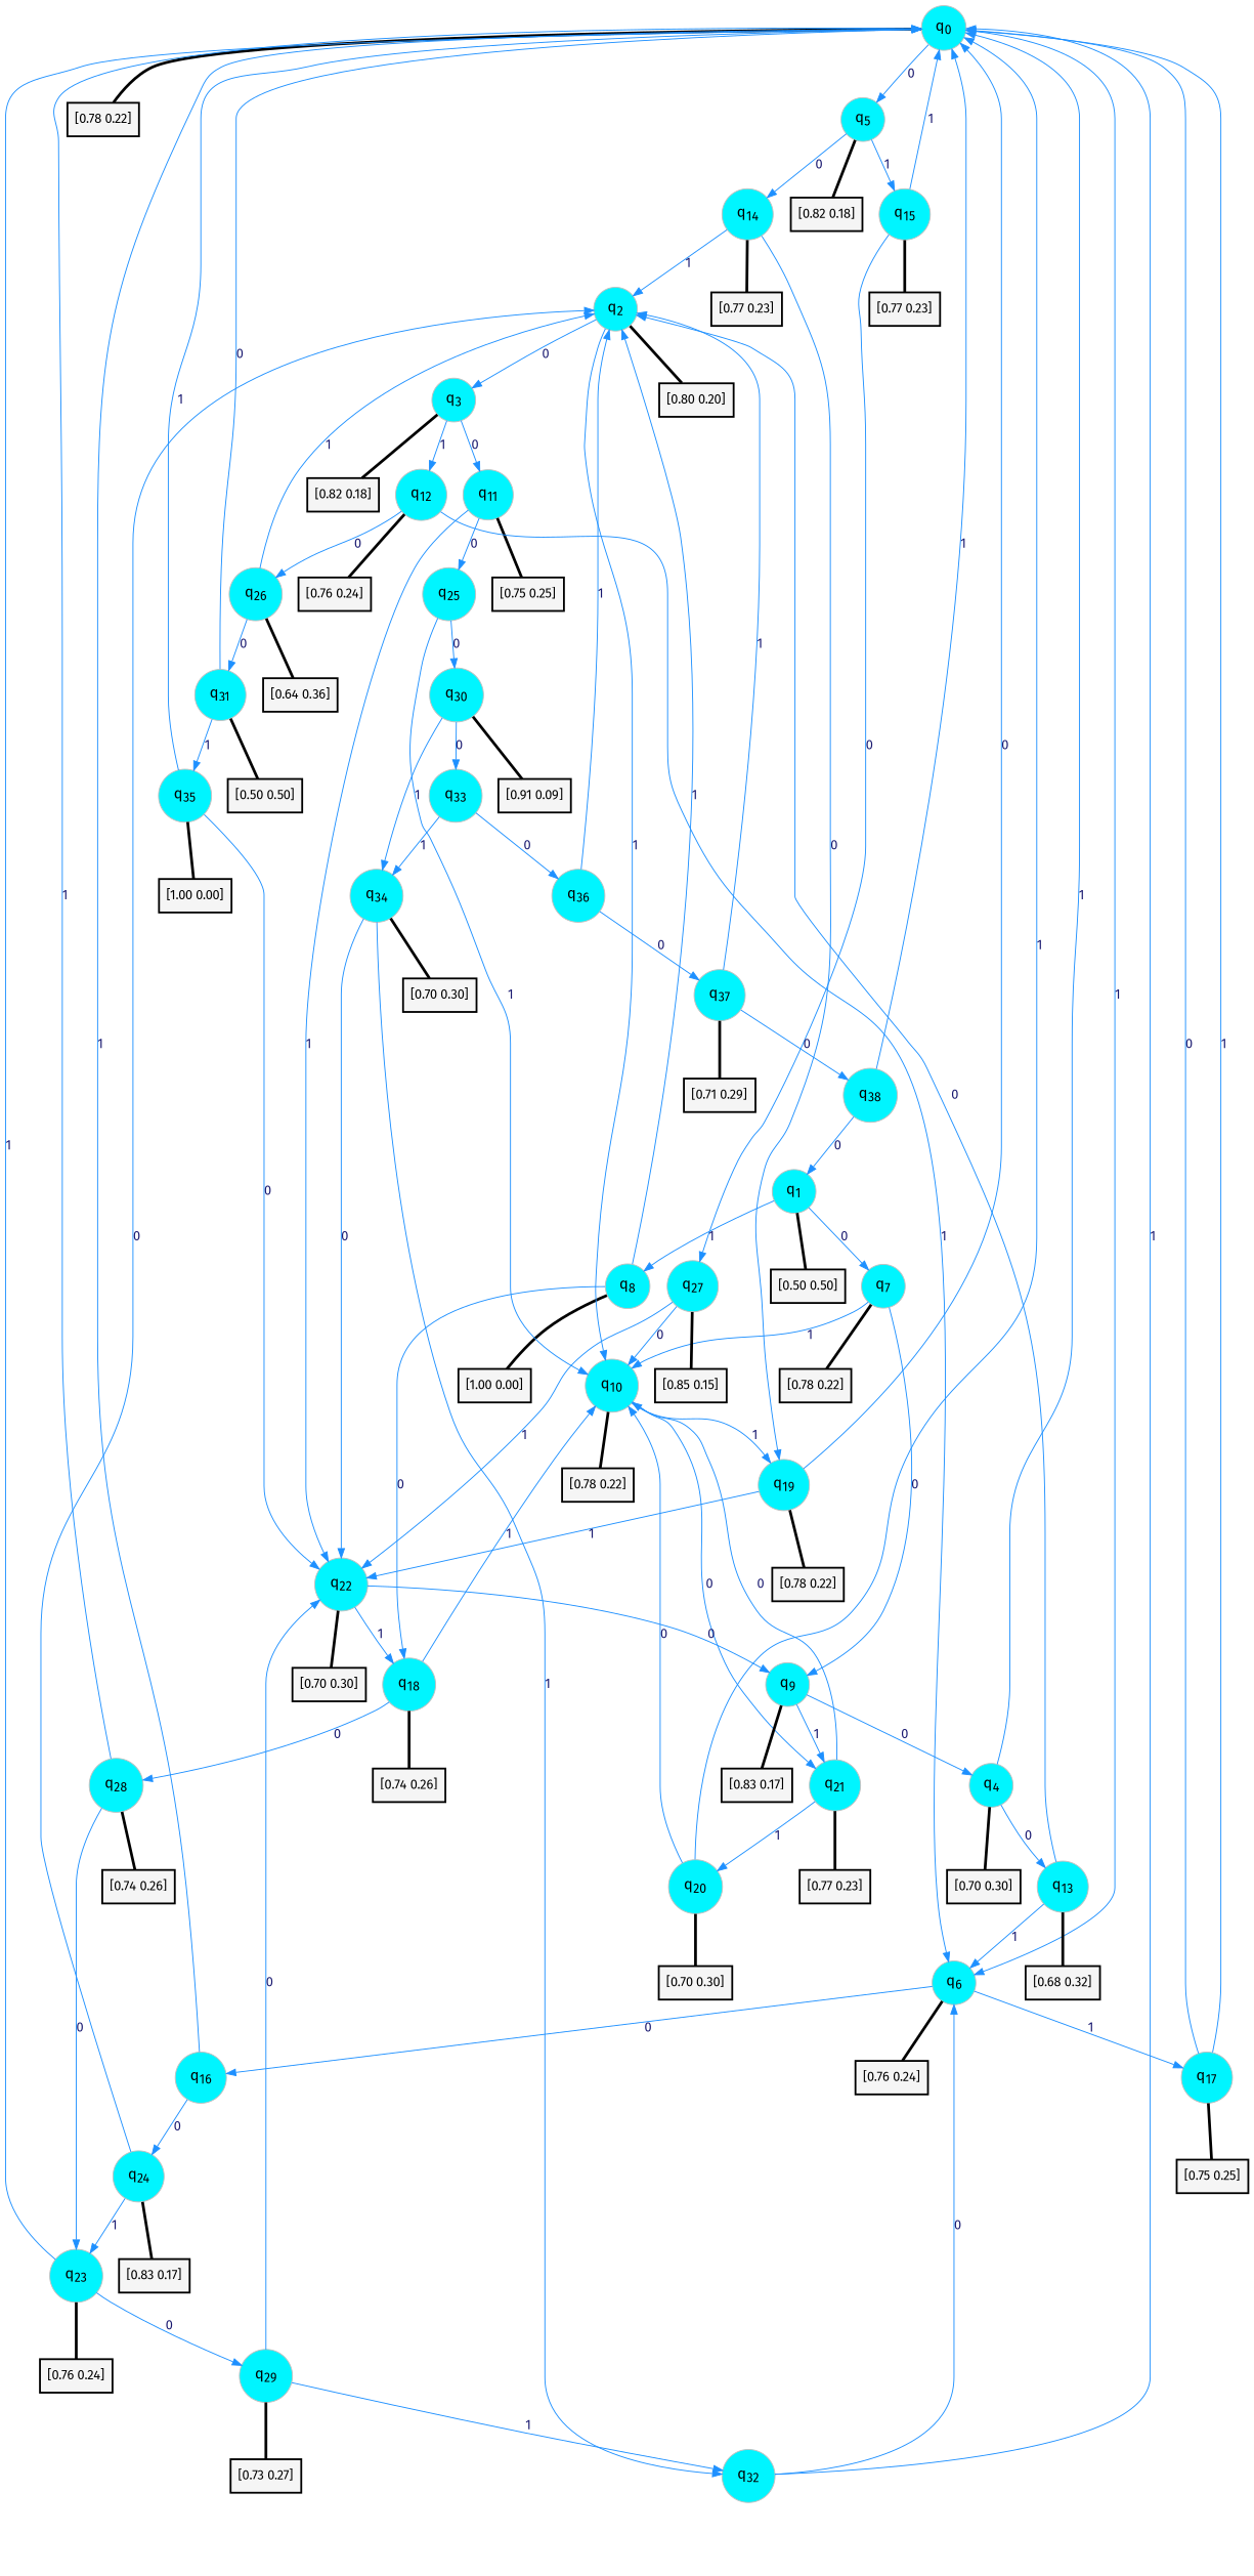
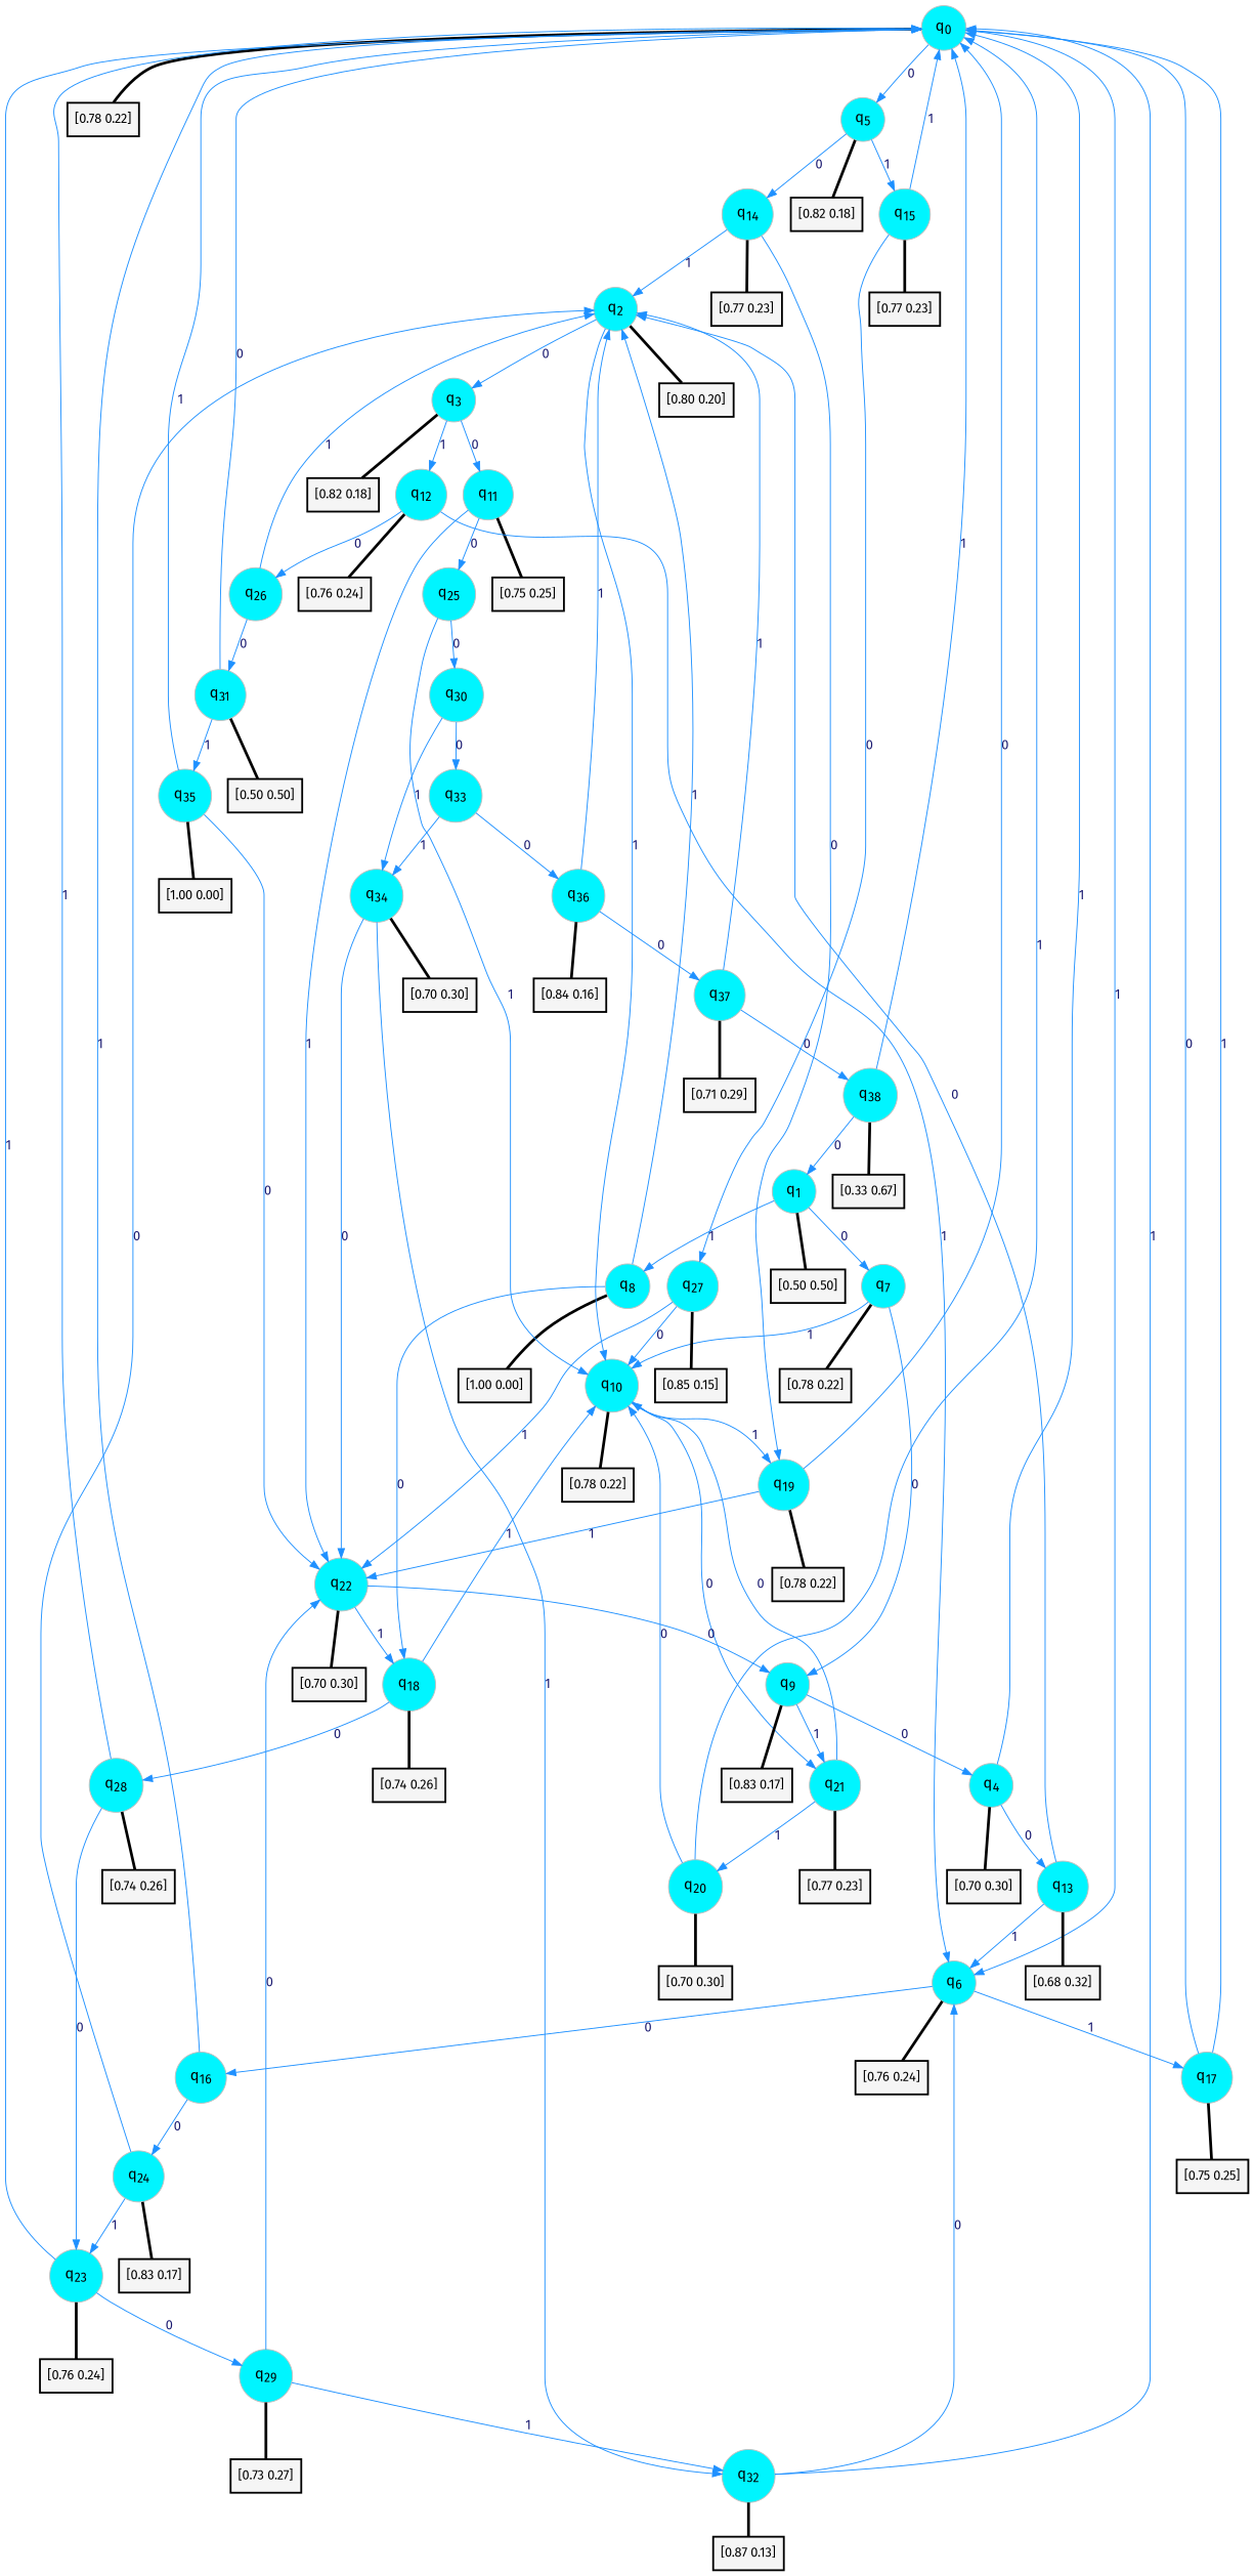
  digraph {
    fontname="Fira Sans"
    rankdir=TD
    node [color=gray fillcolor=turquoise1 fontcolor=black fontname="Fira Sans" fontsize=16 fontweight=bold shape=circle style=filled]
    edge [arrowsize=1 color=dodgerblue1 fontcolor=midnightblue fontname="Fira Sans" fontweight=bold penwidth=1 style=solid weight=20]
    n1 [label=<q<SUB>0</SUB>>]
    n2 [label=<q<SUB>5</SUB>>]
    n3 [label=<q<SUB>6</SUB>>]
    n4 [color=black fillcolor=whitesmoke fontsize=14 label="[0.78 0.22]" penwidth=2 shape=box]
    n5 [label=<q<SUB>14</SUB>>]
    n6 [label=<q<SUB>15</SUB>>]
    n7 [color=black fillcolor=whitesmoke fontsize=14 label="[0.82 0.18]" penwidth=2 shape=box]
    n8 [label=<q<SUB>16</SUB>>]
    n9 [label=<q<SUB>17</SUB>>]
    n10 [color=black fillcolor=whitesmoke fontsize=14 label="[0.76 0.24]" penwidth=2 shape=box]
    n11 [label=<q<SUB>1</SUB>>]
    n12 [label=<q<SUB>7</SUB>>]
    n13 [label=<q<SUB>8</SUB>>]
    n14 [color=black fillcolor=whitesmoke fontsize=14 label="[0.50 0.50]" penwidth=2 shape=box]
    n15 [label=<q<SUB>10</SUB>>]
    n16 [label=<q<SUB>9</SUB>>]
    n17 [color=black fillcolor=whitesmoke fontsize=14 label="[0.78 0.22]" penwidth=2 shape=box]
    n18 [label=<q<SUB>2</SUB>>]
    n19 [label=<q<SUB>18</SUB>>]
    n20 [color=black fillcolor=whitesmoke fontsize=14 label="[1.00 0.00]" penwidth=2 shape=box]
    n21 [label=<q<SUB>3</SUB>>]
    n22 [color=black fillcolor=whitesmoke fontsize=14 label="[0.80 0.20]" penwidth=2 shape=box]
    n23 [label=<q<SUB>11</SUB>>]
    n24 [label=<q<SUB>12</SUB>>]
    n25 [color=black fillcolor=whitesmoke fontsize=14 label="[0.82 0.18]" penwidth=2 shape=box]
    n26 [label=<q<SUB>21</SUB>>]
    n27 [label=<q<SUB>19</SUB>>]
    n28 [color=black fillcolor=whitesmoke fontsize=14 label="[0.78 0.22]" penwidth=2 shape=box]
    n29 [label=<q<SUB>22</SUB>>]
    n30 [label=<q<SUB>25</SUB>>]
    n31 [color=black fillcolor=whitesmoke fontsize=14 label="[0.75 0.25]" penwidth=2 shape=box]
    n32 [label=<q<SUB>26</SUB>>]
    n33 [color=black fillcolor=whitesmoke fontsize=14 label="[0.76 0.24]" penwidth=2 shape=box]
    n34 [label=<q<SUB>4</SUB>>]
    n35 [label=<q<SUB>13</SUB>>]
    n36 [color=black fillcolor=whitesmoke fontsize=14 label="[0.70 0.30]" penwidth=2 shape=box]
    n37 [color=black fillcolor=whitesmoke fontsize=14 label="[0.68 0.32]" penwidth=2 shape=box]
    n38 [color=black fillcolor=whitesmoke fontsize=14 label="[0.77 0.23]" penwidth=2 shape=box]
    n39 [label=<q<SUB>27</SUB>>]
    n40 [color=black fillcolor=whitesmoke fontsize=14 label="[0.77 0.23]" penwidth=2 shape=box]
    n41 [label=<q<SUB>24</SUB>>]
    n42 [color=black fillcolor=whitesmoke fontsize=14 label="[0.75 0.25]" penwidth=2 shape=box]
    n43 [color=black fillcolor=whitesmoke fontsize=14 label="[0.83 0.17]" penwidth=2 shape=box]
    n44 [label=<q<SUB>28</SUB>>]
    n45 [color=black fillcolor=whitesmoke fontsize=14 label="[0.74 0.26]" penwidth=2 shape=box]
    n46 [label=<q<SUB>20</SUB>>]
    n47 [color=black fillcolor=whitesmoke fontsize=14 label="[0.77 0.23]" penwidth=2 shape=box]
    n48 [color=black fillcolor=whitesmoke fontsize=14 label="[0.78 0.22]" penwidth=2 shape=box]
    n49 [color=black fillcolor=whitesmoke fontsize=14 label="[0.70 0.30]" penwidth=2 shape=box]
    n50 [label=<q<SUB>30</SUB>>]
    n51 [label=<q<SUB>31</SUB>>]
-   n52 [color=black fillcolor=whitesmoke fontsize=14 label="[0.64 0.36]" penwidth=2 shape=box]
    n53 [color=black fillcolor=whitesmoke fontsize=14 label="[0.85 0.15]" penwidth=2 shape=box]
    n54 [label=<q<SUB>23</SUB>>]
    n55 [color=black fillcolor=whitesmoke fontsize=14 label="[0.83 0.17]" penwidth=2 shape=box]
    n56 [color=black fillcolor=whitesmoke fontsize=14 label="[0.74 0.26]" penwidth=2 shape=box]
    n57 [color=black fillcolor=whitesmoke fontsize=14 label="[0.70 0.30]" penwidth=2 shape=box]
    n58 [label=<q<SUB>29</SUB>>]
    n59 [color=black fillcolor=whitesmoke fontsize=14 label="[0.76 0.24]" penwidth=2 shape=box]
    n60 [label=<q<SUB>32</SUB>>]
    n61 [color=black fillcolor=whitesmoke fontsize=14 label="[0.73 0.27]" penwidth=2 shape=box]
    n62 [label=<q<SUB>33</SUB>>]
    n63 [label=<q<SUB>34</SUB>>]
-   n64 [color=black fillcolor=whitesmoke fontsize=14 label="[0.91 0.09]" penwidth=2 shape=box]
    n65 [label=<q<SUB>35</SUB>>]
    n66 [color=black fillcolor=whitesmoke fontsize=14 label="[0.50 0.50]" penwidth=2 shape=box]
+   n67 [color=black fillcolor=whitesmoke fontsize=14 label="[0.87 0.13]" penwidth=2 shape=box]
    n68 [label=<q<SUB>36</SUB>>]
    n69 [color=black fillcolor=whitesmoke fontsize=14 label="[0.70 0.30]" penwidth=2 shape=box]
    n70 [color=black fillcolor=whitesmoke fontsize=14 label="[1.00 0.00]" penwidth=2 shape=box]
    n71 [label=<q<SUB>37</SUB>>]
+   n72 [color=black fillcolor=whitesmoke fontsize=14 label="[0.84 0.16]" penwidth=2 shape=box]
    n73 [label=<q<SUB>38</SUB>>]
    n74 [color=black fillcolor=whitesmoke fontsize=14 label="[0.71 0.29]" penwidth=2 shape=box]
+   n75 [color=black fillcolor=whitesmoke fontsize=14 label="[0.33 0.67]" penwidth=2 shape=box]
    n1 -> n2 [label=0]
    n1 -> n3 [label=1]
    n1 -> n4 [arrowhead=none color=black penwidth=3]
    n2 -> n5 [label=0]
    n2 -> n6 [label=1]
    n2 -> n7 [arrowhead=none color=black penwidth=3]
    n3 -> n8 [label=0]
    n3 -> n9 [label=1]
    n3 -> n10 [arrowhead=none color=black penwidth=3]
    n5 -> n18 [label=1]
    n5 -> n27 [label=0]
    n5 -> n38 [arrowhead=none color=black penwidth=3]
    n6 -> n1 [label=1]
    n6 -> n39 [label=0]
    n6 -> n40 [arrowhead=none color=black penwidth=3]
    n8 -> n1 [label=1]
    n8 -> n41 [label=0]
    n9 -> n1 [label=0]
    n9 -> n1 [label=1]
    n9 -> n42 [arrowhead=none color=black penwidth=3]
    n11 -> n12 [label=0]
    n11 -> n13 [label=1]
    n11 -> n14 [arrowhead=none color=black penwidth=3]
    n12 -> n15 [label=1]
    n12 -> n16 [label=0]
    n12 -> n17 [arrowhead=none color=black penwidth=3]
    n13 -> n18 [label=1]
    n13 -> n19 [label=0]
    n13 -> n20 [arrowhead=none color=black penwidth=3]
    n15 -> n26 [label=0]
    n15 -> n27 [label=1]
    n15 -> n28 [arrowhead=none color=black penwidth=3]
    n16 -> n26 [label=1]
    n16 -> n34 [label=0]
    n16 -> n43 [arrowhead=none color=black penwidth=3]
    n18 -> n15 [label=1]
    n18 -> n21 [label=0]
    n18 -> n22 [arrowhead=none color=black penwidth=3]
    n19 -> n15 [label=1]
    n19 -> n44 [label=0]
    n19 -> n45 [arrowhead=none color=black penwidth=3]
    n21 -> n23 [label=0]
    n21 -> n24 [label=1]
    n21 -> n25 [arrowhead=none color=black penwidth=3]
    n23 -> n29 [label=1]
    n23 -> n30 [label=0]
    n23 -> n31 [arrowhead=none color=black penwidth=3]
    n24 -> n3 [label=1]
    n24 -> n32 [label=0]
    n24 -> n33 [arrowhead=none color=black penwidth=3]
    n26 -> n15 [label=0]
    n26 -> n46 [label=1]
    n26 -> n47 [arrowhead=none color=black penwidth=3]
    n27 -> n1 [label=0]
    n27 -> n29 [label=1]
    n27 -> n48 [arrowhead=none color=black penwidth=3]
    n29 -> n16 [label=0]
    n29 -> n19 [label=1]
    n29 -> n49 [arrowhead=none color=black penwidth=3]
    n30 -> n15 [label=1]
    n30 -> n50 [label=0]
    n32 -> n18 [label=1]
    n32 -> n51 [label=0]
-   n32 -> n52 [arrowhead=none color=black penwidth=3]
    n34 -> n1 [label=1]
    n34 -> n35 [label=0]
    n34 -> n36 [arrowhead=none color=black penwidth=3]
    n35 -> n3 [label=1]
    n35 -> n18 [label=0]
    n35 -> n37 [arrowhead=none color=black penwidth=3]
    n39 -> n15 [label=0]
    n39 -> n29 [label=1]
    n39 -> n53 [arrowhead=none color=black penwidth=3]
    n41 -> n18 [label=0]
    n41 -> n54 [label=1]
    n41 -> n55 [arrowhead=none color=black penwidth=3]
    n44 -> n1 [label=1]
    n44 -> n54 [label=0]
    n44 -> n56 [arrowhead=none color=black penwidth=3]
    n46 -> n1 [label=1]
    n46 -> n15 [label=0]
    n46 -> n57 [arrowhead=none color=black penwidth=3]
    n50 -> n62 [label=0]
    n50 -> n63 [label=1]
-   n50 -> n64 [arrowhead=none color=black penwidth=3]
    n51 -> n1 [label=0]
    n51 -> n65 [label=1]
    n51 -> n66 [arrowhead=none color=black penwidth=3]
    n54 -> n1 [label=1]
    n54 -> n58 [label=0]
    n54 -> n59 [arrowhead=none color=black penwidth=3]
    n58 -> n29 [label=0]
    n58 -> n60 [label=1]
    n58 -> n61 [arrowhead=none color=black penwidth=3]
    n60 -> n1 [label=1]
    n60 -> n3 [label=0]
+   n60 -> n67 [arrowhead=none color=black penwidth=3]
    n62 -> n63 [label=1]
    n62 -> n68 [label=0]
    n63 -> n29 [label=0]
    n63 -> n60 [label=1]
    n63 -> n69 [arrowhead=none color=black penwidth=3]
    n65 -> n1 [label=1]
    n65 -> n29 [label=0]
    n65 -> n70 [arrowhead=none color=black penwidth=3]
    n68 -> n18 [label=1]
    n68 -> n71 [label=0]
+   n68 -> n72 [arrowhead=none color=black penwidth=3]
    n71 -> n18 [label=1]
    n71 -> n73 [label=0]
    n71 -> n74 [arrowhead=none color=black penwidth=3]
    n73 -> n1 [label=1]
    n73 -> n11 [label=0]
+   n73 -> n75 [arrowhead=none color=black penwidth=3]
  }
